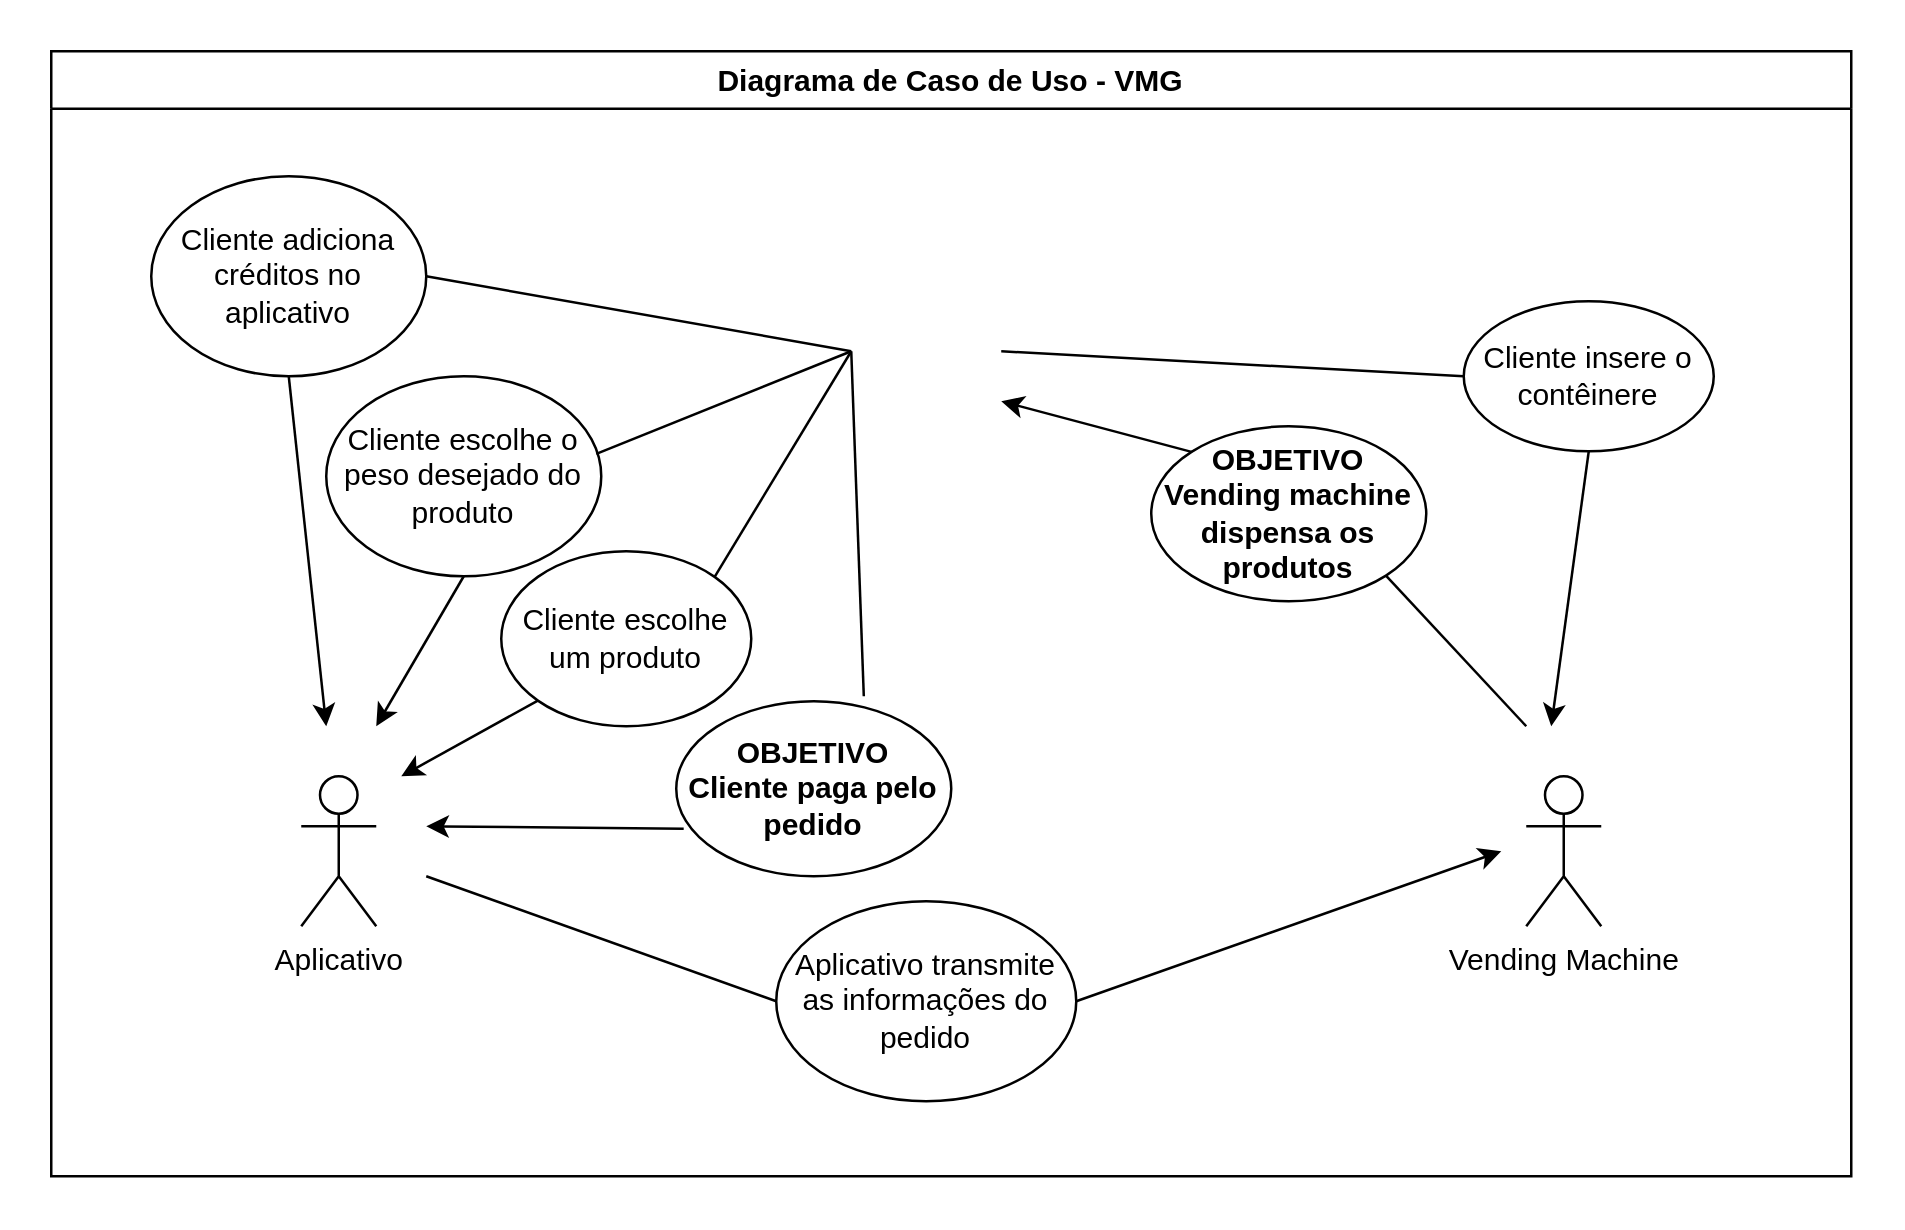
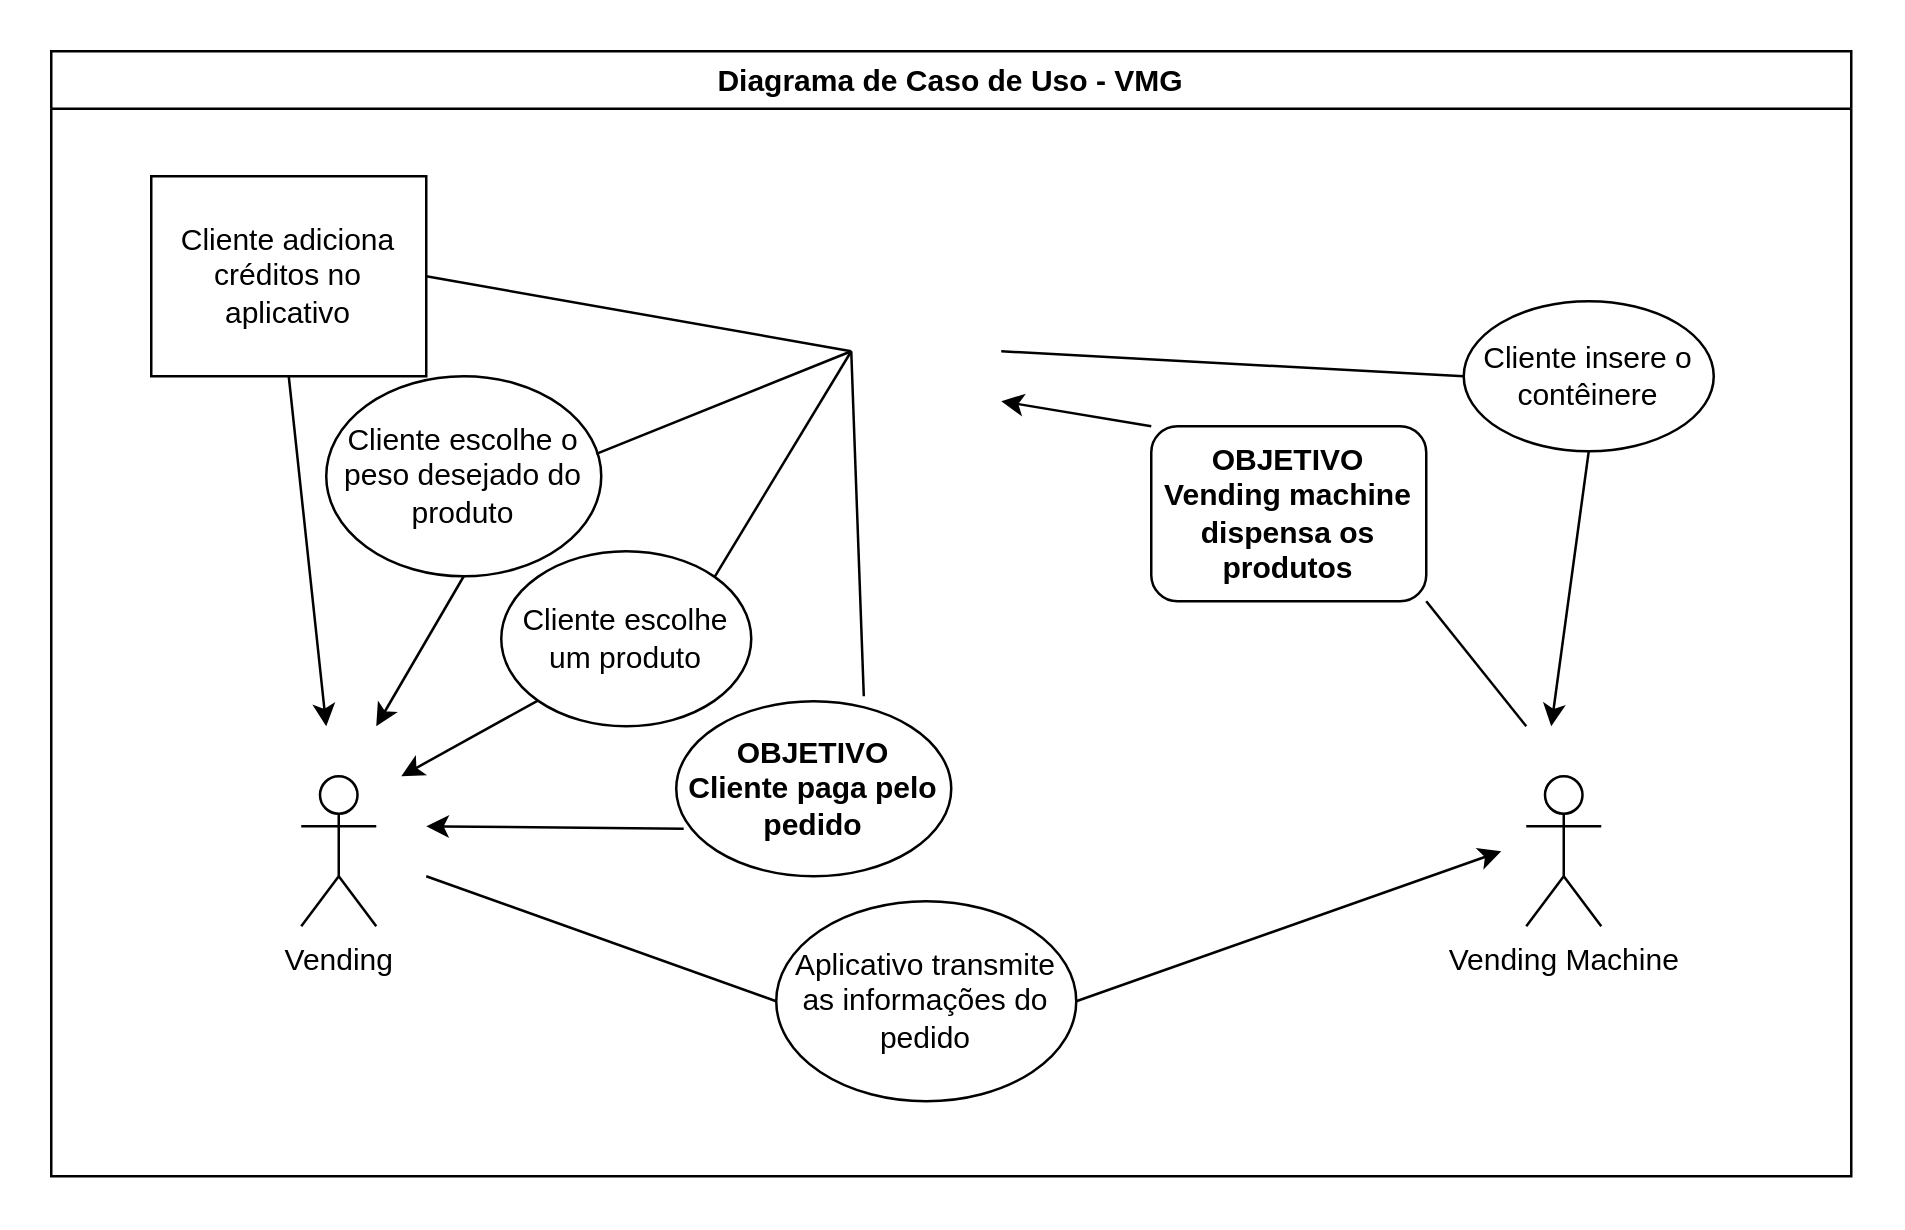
  <mxCell id="0" />
  <mxCell id="1" parent="0" />
  <mxCell id="2" value="Vending Machine" style="shape=umlActor;verticalLabelPosition=bottom;verticalAlign=top;html=1;outlineConnect=0;" vertex="1" parent="1"><mxGeometry x="610" y="310" width="30" height="60" as="geometry" /></mxCell>
- <mxCell id="3" value="Aplicativo" style="shape=umlActor;verticalLabelPosition=bottom;verticalAlign=top;html=1;outlineConnect=0;" vertex="1" parent="1"><mxGeometry x="120" y="310" width="30" height="60" as="geometry" /></mxCell>
+ <mxCell id="3" value="Vending" style="shape=umlActor;verticalLabelPosition=bottom;verticalAlign=top;html=1;outlineConnect=0;" vertex="1" parent="1"><mxGeometry x="120" y="310" width="30" height="60" as="geometry" /></mxCell>
  <mxCell id="4" value="Cliente escolhe um produto" style="ellipse;whiteSpace=wrap;html=1;" vertex="1" parent="1"><mxGeometry x="200" y="220" width="100" height="70" as="geometry" /></mxCell>
  <mxCell id="5" value="" style="endArrow=none;html=1;rounded=0;exitX=1;exitY=0;exitDx=0;exitDy=0;" edge="1" parent="1" source="4"><mxGeometry width="50" height="50" relative="1" as="geometry"><mxPoint x="430" y="460" as="sourcePoint" /><mxPoint x="340" y="140" as="targetPoint" /></mxGeometry></mxCell>
  <mxCell id="6" value="" style="endArrow=classic;html=1;rounded=0;exitX=0;exitY=1;exitDx=0;exitDy=0;" edge="1" parent="1" source="4"><mxGeometry width="50" height="50" relative="1" as="geometry"><mxPoint x="430" y="460" as="sourcePoint" /><mxPoint x="160" y="310" as="targetPoint" /></mxGeometry></mxCell>
  <mxCell id="7" value="Cliente escolhe o peso desejado do produto" style="ellipse;whiteSpace=wrap;html=1;" vertex="1" parent="1"><mxGeometry x="130" y="150" width="110" height="80" as="geometry" /></mxCell>
  <mxCell id="8" value="" style="endArrow=none;html=1;rounded=0;exitX=0.982;exitY=0.388;exitDx=0;exitDy=0;exitPerimeter=0;" edge="1" parent="1" source="7"><mxGeometry width="50" height="50" relative="1" as="geometry"><mxPoint x="360" y="390" as="sourcePoint" /><mxPoint x="340" y="140" as="targetPoint" /></mxGeometry></mxCell>
  <mxCell id="9" value="" style="endArrow=classic;html=1;rounded=0;exitX=0.5;exitY=1;exitDx=0;exitDy=0;" edge="1" parent="1" source="7"><mxGeometry width="50" height="50" relative="1" as="geometry"><mxPoint x="360" y="390" as="sourcePoint" /><mxPoint x="150" y="290" as="targetPoint" /></mxGeometry></mxCell>
  <mxCell id="10" value="&lt;b&gt;OBJETIVO&lt;br&gt;Cliente paga pelo pedido&lt;/b&gt;" style="ellipse;whiteSpace=wrap;html=1;" vertex="1" parent="1"><mxGeometry x="270" y="280" width="110" height="70" as="geometry" /></mxCell>
  <mxCell id="11" value="" style="endArrow=none;html=1;rounded=0;exitX=0.682;exitY=-0.029;exitDx=0;exitDy=0;exitPerimeter=0;" edge="1" parent="1" source="10"><mxGeometry width="50" height="50" relative="1" as="geometry"><mxPoint x="285.355" y="220.251" as="sourcePoint" /><mxPoint x="340" y="140" as="targetPoint" /></mxGeometry></mxCell>
  <mxCell id="12" value="" style="endArrow=classic;html=1;rounded=0;exitX=0.027;exitY=0.729;exitDx=0;exitDy=0;exitPerimeter=0;" edge="1" parent="1" source="10"><mxGeometry width="50" height="50" relative="1" as="geometry"><mxPoint x="214.645" y="269.749" as="sourcePoint" /><mxPoint x="170" y="330" as="targetPoint" /></mxGeometry></mxCell>
  <mxCell id="13" value="Cliente insere o contêinere" style="ellipse;whiteSpace=wrap;html=1;" vertex="1" parent="1"><mxGeometry x="585" y="120" width="100" height="60" as="geometry" /></mxCell>
  <mxCell id="14" value="" style="endArrow=none;html=1;rounded=0;exitX=0;exitY=0.5;exitDx=0;exitDy=0;" edge="1" parent="1" source="13"><mxGeometry width="50" height="50" relative="1" as="geometry"><mxPoint x="285.355" y="220.251" as="sourcePoint" /><mxPoint x="400" y="140" as="targetPoint" /></mxGeometry></mxCell>
  <mxCell id="15" value="" style="endArrow=classic;html=1;rounded=0;exitX=0.5;exitY=1;exitDx=0;exitDy=0;" edge="1" parent="1" source="13"><mxGeometry width="50" height="50" relative="1" as="geometry"><mxPoint x="520" y="241.03" as="sourcePoint" /><mxPoint x="620" y="290" as="targetPoint" /></mxGeometry></mxCell>
- <mxCell id="16" value="&lt;b&gt;OBJETIVO&lt;br&gt;Vending machine dispensa os produtos&lt;/b&gt;" style="ellipse;whiteSpace=wrap;html=1;" vertex="1" parent="1"><mxGeometry x="460" y="170" width="110" height="70" as="geometry" /></mxCell>
+ <mxCell id="16" value="&lt;b&gt;OBJETIVO&lt;br&gt;Vending machine dispensa os produtos&lt;/b&gt;" style="whiteSpace=wrap;html=1;rounded=1;" vertex="1" parent="1"><mxGeometry x="460" y="170" width="110" height="70" as="geometry" /></mxCell>
  <mxCell id="17" value="" style="endArrow=none;html=1;rounded=0;entryX=1;entryY=1;entryDx=0;entryDy=0;" edge="1" parent="1" target="16"><mxGeometry width="50" height="50" relative="1" as="geometry"><mxPoint x="610" y="290" as="sourcePoint" /><mxPoint x="410" y="150" as="targetPoint" /></mxGeometry></mxCell>
  <mxCell id="18" value="" style="endArrow=classic;html=1;rounded=0;exitX=0;exitY=0;exitDx=0;exitDy=0;" edge="1" parent="1" source="16"><mxGeometry width="50" height="50" relative="1" as="geometry"><mxPoint x="630" y="180" as="sourcePoint" /><mxPoint x="400" y="160" as="targetPoint" /></mxGeometry></mxCell>
  <mxCell id="19" value="Aplicativo transmite as informações do pedido" style="ellipse;whiteSpace=wrap;html=1;" vertex="1" parent="1"><mxGeometry x="310" y="360" width="120" height="80" as="geometry" /></mxCell>
  <mxCell id="20" value="" style="endArrow=none;html=1;rounded=0;exitX=0;exitY=0.5;exitDx=0;exitDy=0;" edge="1" parent="1" source="19"><mxGeometry width="50" height="50" relative="1" as="geometry"><mxPoint x="345.02" y="267.97" as="sourcePoint" /><mxPoint x="170" y="350" as="targetPoint" /></mxGeometry></mxCell>
  <mxCell id="21" value="" style="endArrow=classic;html=1;rounded=0;exitX=1;exitY=0.5;exitDx=0;exitDy=0;" edge="1" parent="1" source="19"><mxGeometry width="50" height="50" relative="1" as="geometry"><mxPoint x="272.97" y="321.03" as="sourcePoint" /><mxPoint x="600" y="340" as="targetPoint" /></mxGeometry></mxCell>
- <mxCell id="22" value="Cliente adiciona créditos no aplicativo" style="ellipse;whiteSpace=wrap;html=1;" vertex="1" parent="1"><mxGeometry x="60" y="70" width="110" height="80" as="geometry" /></mxCell>
+ <mxCell id="22" value="Cliente adiciona créditos no aplicativo" style="whiteSpace=wrap;html=1;rounded=0;" vertex="1" parent="1"><mxGeometry x="60" y="70" width="110" height="80" as="geometry" /></mxCell>
  <mxCell id="23" value="" style="endArrow=none;html=1;rounded=0;exitX=1;exitY=0.5;exitDx=0;exitDy=0;" edge="1" parent="1" source="22"><mxGeometry width="50" height="50" relative="1" as="geometry"><mxPoint x="248.02" y="191.04" as="sourcePoint" /><mxPoint x="340" y="140" as="targetPoint" /></mxGeometry></mxCell>
  <mxCell id="24" value="" style="endArrow=classic;html=1;rounded=0;exitX=0.5;exitY=1;exitDx=0;exitDy=0;" edge="1" parent="1" source="22"><mxGeometry width="50" height="50" relative="1" as="geometry"><mxPoint x="195" y="240" as="sourcePoint" /><mxPoint x="130" y="290" as="targetPoint" /></mxGeometry></mxCell>
  <mxCell id="25" value="Diagrama de Caso de Uso - VMG" style="swimlane;" vertex="1" parent="1"><mxGeometry y="20" width="720" height="450" as="geometry" x="20" /></mxCell>
